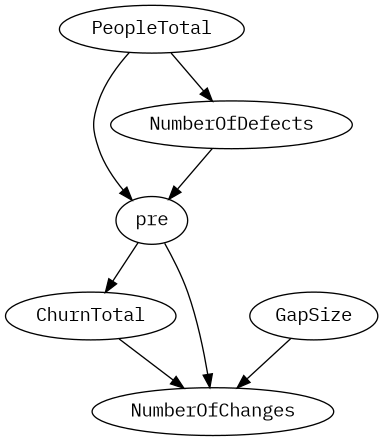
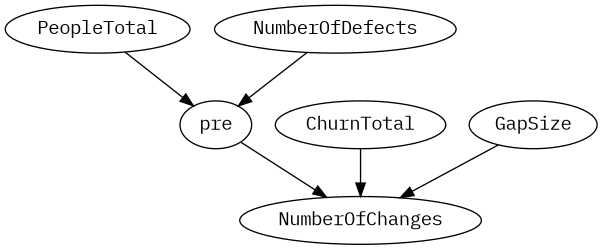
  digraph {
    fontname="IBM Plex Mono"
    node [fontname="IBM Plex Mono"]
    edge [fontname="IBM Plex Mono"]
    PeopleTotal
    pre
    NumberOfDefects
    ChurnTotal
    NumberOfChanges
    GapSize
    PeopleTotal -> pre
-   PeopleTotal -> NumberOfDefects
-   pre -> ChurnTotal
    pre -> NumberOfChanges
    NumberOfDefects -> pre
    ChurnTotal -> NumberOfChanges
    GapSize -> NumberOfChanges
  }
